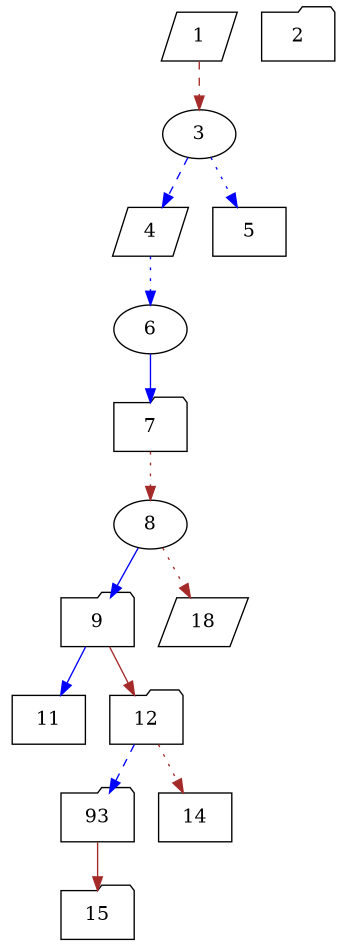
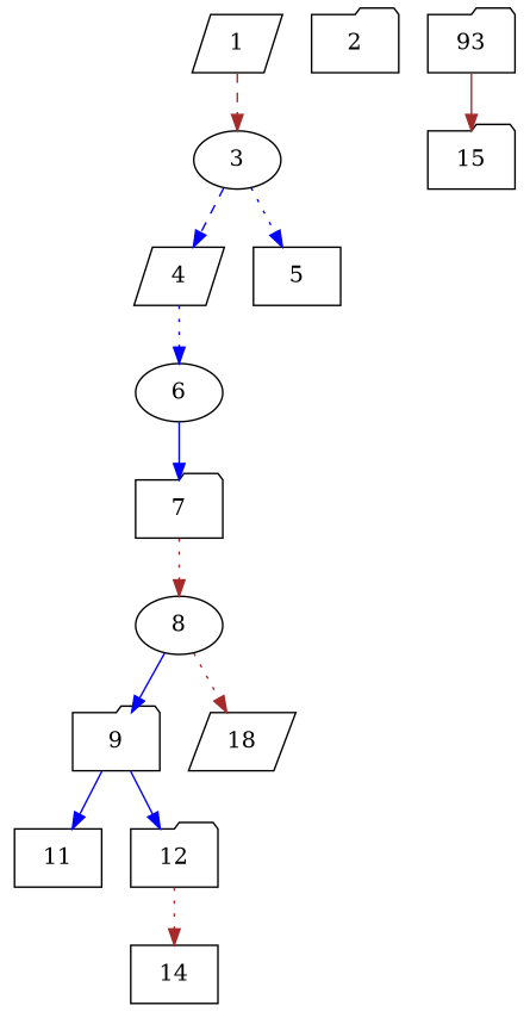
  digraph {
    node [alpha=0.16 shape=folder]
    edge [color=blue style=dotted]
    1 [alpha=0.03 expect_size=27505664 shape=parallelogram]
    3 [expect_size=41119744 shape=ellipse]
    4 [alpha=0.12 expect_size=50936832 shape=parallelogram]
    5 [alpha=0.10 expect_size=33458176 shape=box]
    6 [alpha=0.07 expect_size=15705088 shape=ellipse]
    2 [alpha=0.17 expect_size=45635584]
    7 [alpha=0.06 expect_size=21462016]
    8 [expect_size=51756032 shape=ellipse]
    9 [alpha=0.05 expect_size=7298048]
    n10 [alpha=0.19 expect_size=36150272 label=18 shape=parallelogram]
    11 [alpha=0.12 expect_size=47922176 shape=box]
    12 [alpha=0.19 expect_size=7383040]
    n13 [alpha=0.11 expect_size=47091712 label=93]
    14 [alpha=0.00 expect_size=37680128 shape=box]
    15 [alpha=0.06 expect_size=18250752]
    1 -> 3 [color=brown style=dashed]
    3 -> 4 [style=dashed]
    3 -> 5
    4 -> 6
    6 -> 7 [style=solid]
    7 -> 8 [color=brown]
    8 -> 9 [style=solid]
    8 -> n10 [color=brown]
    9 -> 11 [style=solid]
-   9 -> 12 [color=brown style=solid]
-   12 -> n13 [style=dashed]
+   9 -> 12 [style=solid]
    12 -> 14 [color=brown]
    n13 -> 15 [color=brown style=solid]
  }
